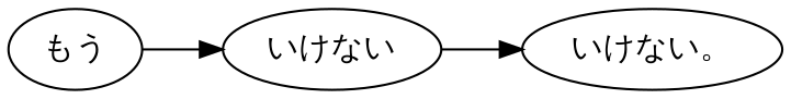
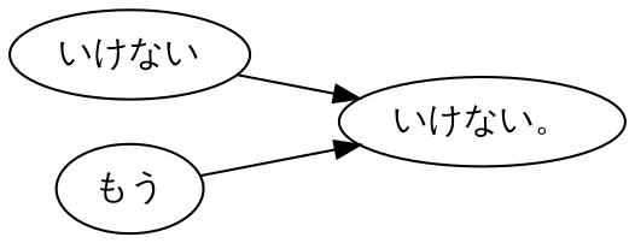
  digraph {
    rankdir=LR
    n1 [label="いけない"]
    n2 [label="いけない。"]
    n3 [label="もう"]
    n1 -> n2
-   n3 -> n1
+   n3 -> n2
  }
